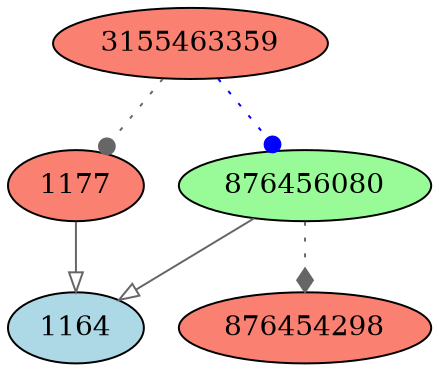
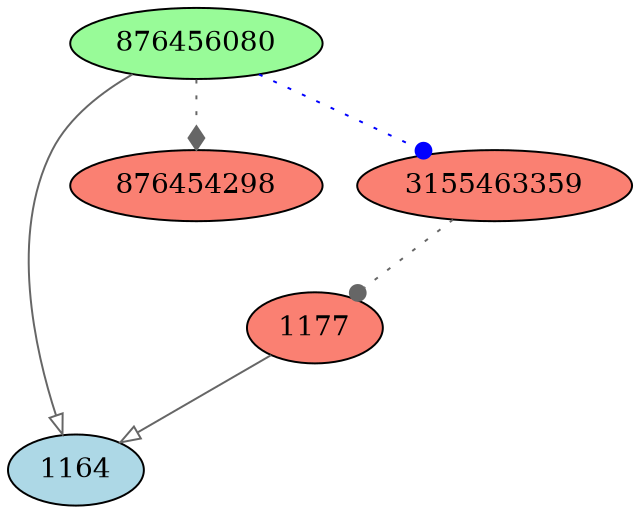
  strict digraph {
    node [fillcolor=salmon style=filled]
    edge [arrowhead=onormal color=gray40 style=dotted]
    876456080 [fillcolor=palegreen]
    1164 [fillcolor=lightblue]
    876454298
    1177
    3155463359
    876456080 -> 1164 [style=solid]
    876456080 -> 876454298 [arrowhead=diamond]
    1177 -> 1164 [style=solid]
-   3155463359 -> 876456080 [arrowhead=dot color=blue]
+   876456080 -> 3155463359 [arrowhead=dot color=blue]
    3155463359 -> 1177 [arrowhead=dot]
  }
